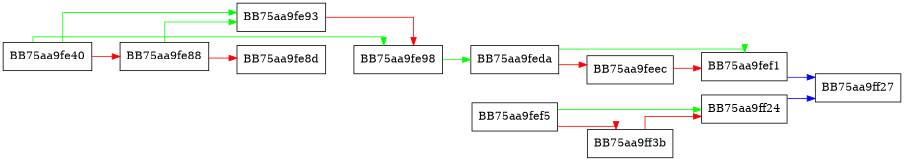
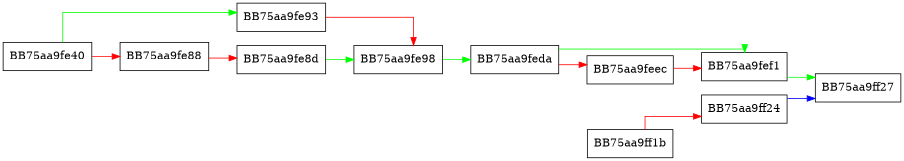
  digraph {
    rankdir=LR
    splines=ortho
    node [shape=box]
    edge [color=red]
    BB75aa9fe40
    BB75aa9fe93
    BB75aa9fe88
    BB75aa9fe98
    BB75aa9fe8d
    BB75aa9feda
-   BB75aa9fef5
    BB75aa9ff24
-   BB75aa9ff1b [label=BB75aa9ff3b]
+   BB75aa9ff1b
    BB75aa9fef1
    BB75aa9feec
    BB75aa9ff27
    BB75aa9fe40 -> BB75aa9fe93 [color=green]
    BB75aa9fe40 -> BB75aa9fe88
    BB75aa9fe93 -> BB75aa9fe98
-   BB75aa9fe88 -> BB75aa9fe93 [color=green]
    BB75aa9fe88 -> BB75aa9fe8d
    BB75aa9fe98 -> BB75aa9feda [color=green]
-   BB75aa9fe40 -> BB75aa9fe98 [color=green]
+   BB75aa9fe8d -> BB75aa9fe98 [color=green]
    BB75aa9feda -> BB75aa9fef1 [color=green]
    BB75aa9feda -> BB75aa9feec
-   BB75aa9fef5 -> BB75aa9ff24 [color=green]
-   BB75aa9fef5 -> BB75aa9ff1b
    BB75aa9ff24 -> BB75aa9ff27 [color=blue]
    BB75aa9ff1b -> BB75aa9ff24
-   BB75aa9fef1 -> BB75aa9ff27 [color=blue]
+   BB75aa9fef1 -> BB75aa9ff27 [color=green]
    BB75aa9feec -> BB75aa9fef1
  }
